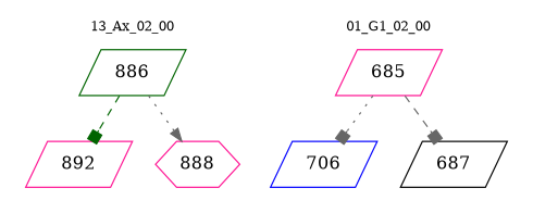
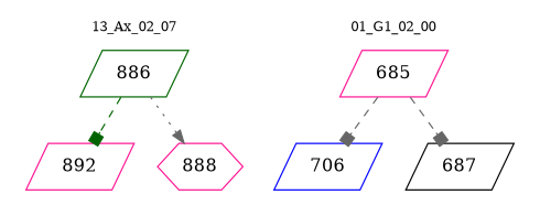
  digraph {
    node [color=deeppink shape=parallelogram]
    edge [arrowhead=box color=gray40 style=dashed]
    n1 [color=darkgreen label=886]
    n2 [label=892]
    n3 [label=888 shape=hexagon]
    n4 [label=685]
    n5 [color=blue label=706]
    n6 [color=black label=687]
    subgraph cluster_1 {
      color=white
      fontsize=10
-     label="13_Ax_02_00"
+     label="13_Ax_02_07"
      n1
      n2
      n3
    }
    subgraph cluster_2 {
      color=white
      fontsize=10
      label="01_G1_02_00"
      n4
      n5
      n6
    }
    n1 -> n2 [color=darkgreen]
    n1 -> n3 [arrowhead=normal style=dotted]
-   n4 -> n5 [style=dotted]
+   n4 -> n5
    n4 -> n6
  }
